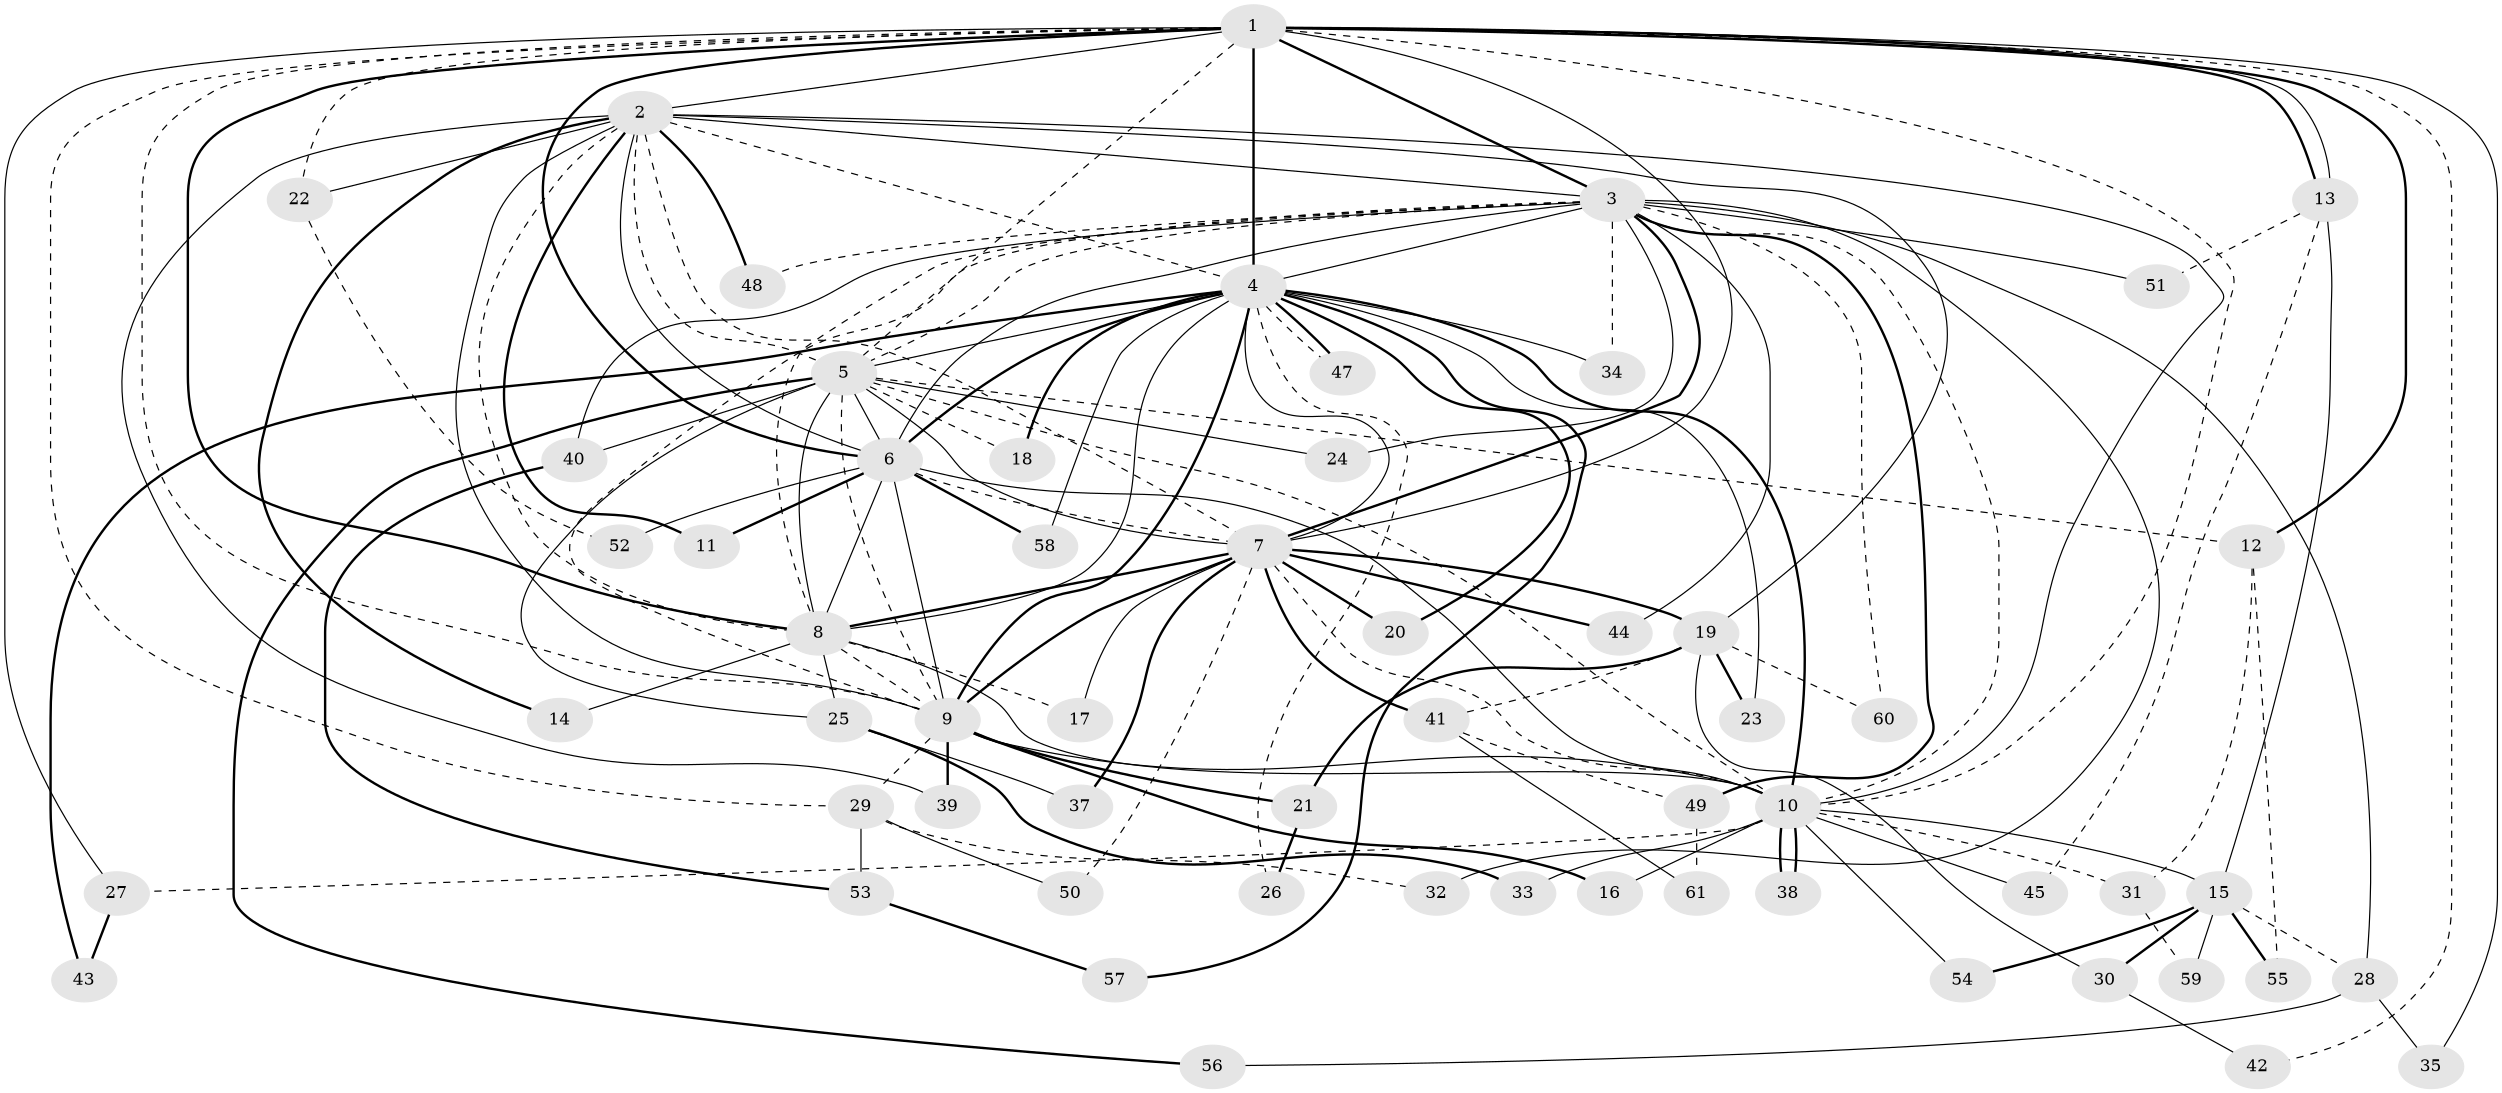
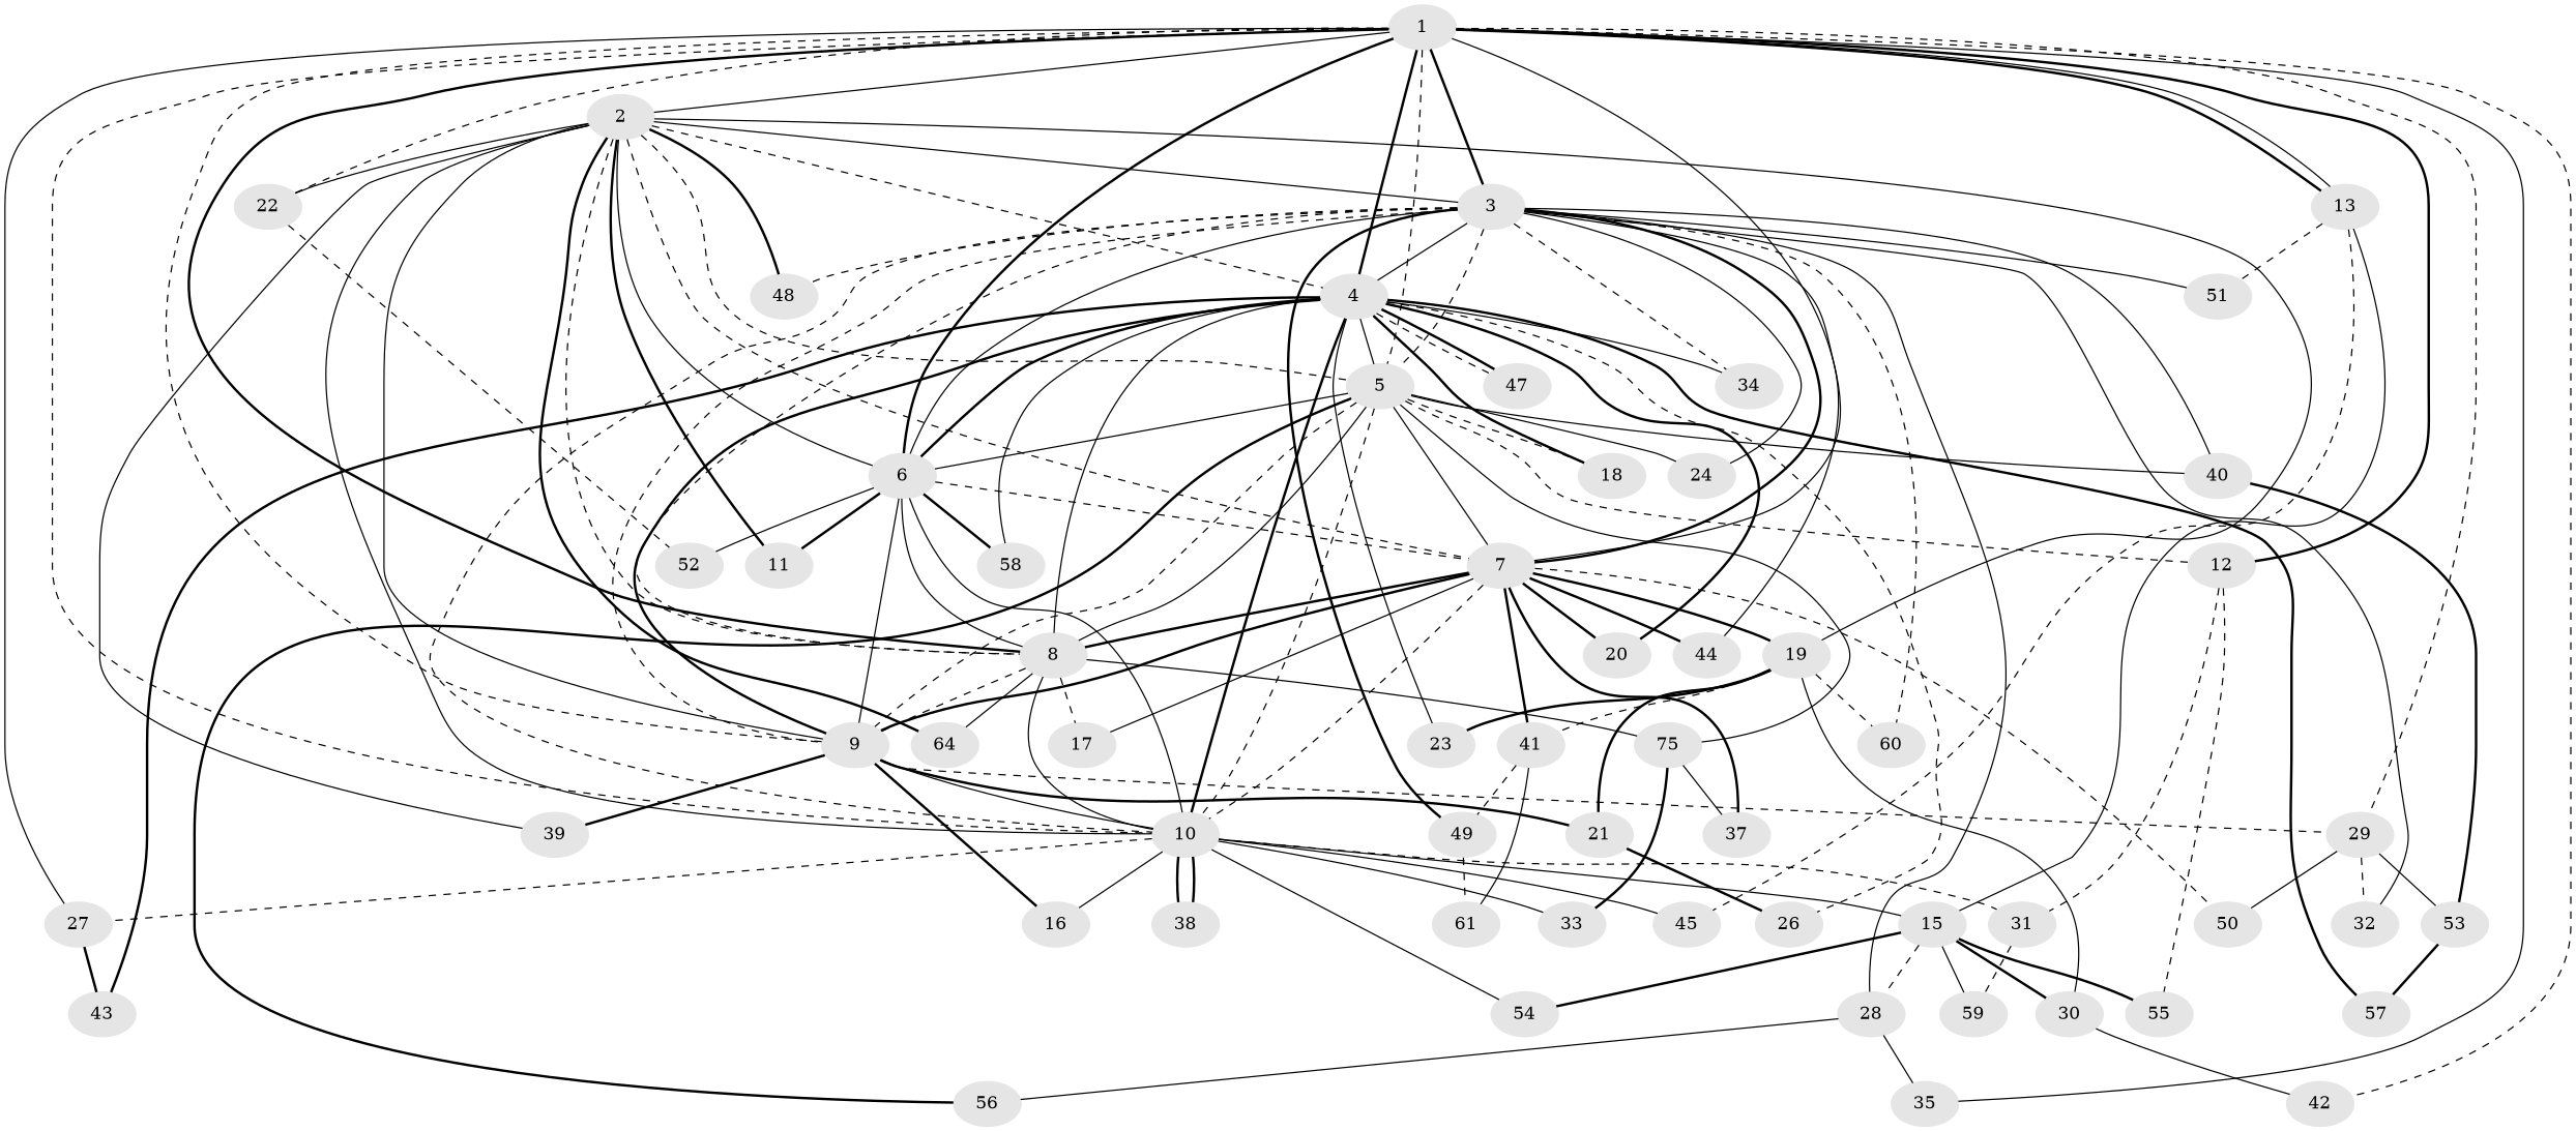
  graph {
    node [color=gray90 style=filled]
    edge [style=solid]
    1
    2
    3
    4
    5
    6
    7
    8
    9
    10
    12
    13
    22
    27
    29
    35
    42
    11
-   14
+   14 [label=64]
    19
    39
    48
    24
    28
    32
    34
    40
    44
    49
    51
    60
    18
    20
    23
    26
    43
    47
    57
    58
-   25
+   25 [label=75]
    56
    52
    17
    37
    41
    50
    16
    21
    15
    31
    33
    38
    45
    54
    55
    53
    30
    61
    59
    1 -- 2
    1 -- 3 [style=bold]
    1 -- 4 [style=bold]
    1 -- 5 [style=dashed]
    1 -- 6 [style=bold]
    1 -- 7
    1 -- 8 [style=bold]
    1 -- 9 [style=dashed]
    1 -- 10 [style=dashed]
    1 -- 12 [style=bold]
    1 -- 13 [style=bold]
    1 -- 13
    1 -- 22 [style=dashed]
    1 -- 27
    1 -- 29 [style=dashed]
    1 -- 35
    1 -- 42 [style=dashed]
    2 -- 3
    2 -- 4 [style=dashed]
    2 -- 5 [style=dashed]
    2 -- 6
    2 -- 7 [style=dashed]
    2 -- 8 [style=dashed]
    2 -- 9
    2 -- 10
    2 -- 22
    2 -- 11 [style=bold]
    2 -- 14 [style=bold]
    2 -- 19
    2 -- 39
    2 -- 48 [style=bold]
    3 -- 4
    3 -- 5 [style=dashed]
    3 -- 6
    3 -- 7 [style=bold]
    3 -- 8 [style=dashed]
    3 -- 9 [style=dashed]
    3 -- 10 [style=dashed]
    3 -- 48 [style=dashed]
    3 -- 24
    3 -- 28
    3 -- 32
    3 -- 34 [style=dashed]
    3 -- 40
    3 -- 44
    3 -- 49 [style=bold]
    3 -- 51
    3 -- 60 [style=dashed]
    4 -- 5
    4 -- 6 [style=bold]
-   4 -- 7
    4 -- 8
    4 -- 9 [style=bold]
    4 -- 10 [style=bold]
    4 -- 34
    4 -- 18 [style=bold]
    4 -- 20 [style=bold]
    4 -- 23
    4 -- 26 [style=dashed]
    4 -- 43 [style=bold]
    4 -- 47 [style=dashed]
    4 -- 47 [style=bold]
    4 -- 57 [style=bold]
    4 -- 58
    5 -- 6
    5 -- 7
    5 -- 8
    5 -- 9 [style=dashed]
    5 -- 10 [style=dashed]
    5 -- 12 [style=dashed]
    5 -- 24
    5 -- 40
    5 -- 18 [style=dashed]
    5 -- 25
    5 -- 56 [style=bold]
    6 -- 7 [style=dashed]
    6 -- 8
    6 -- 9
    6 -- 10
    6 -- 11 [style=bold]
    6 -- 58 [style=bold]
    6 -- 52
    7 -- 8 [style=bold]
    7 -- 9 [style=bold]
    7 -- 10 [style=dashed]
    7 -- 19 [style=bold]
    7 -- 44 [style=bold]
    7 -- 20 [style=bold]
    7 -- 17
    7 -- 37 [style=bold]
    7 -- 41 [style=bold]
    7 -- 50 [style=dashed]
    8 -- 9 [style=dashed]
    8 -- 10
    8 -- 14
    8 -- 25
    8 -- 17 [style=dashed]
    9 -- 10
    9 -- 29 [style=dashed]
    9 -- 39 [style=bold]
    9 -- 16 [style=bold]
    9 -- 21 [style=bold]
    10 -- 27 [style=dashed]
    10 -- 16
    10 -- 15
    10 -- 31 [style=dashed]
    10 -- 33
    10 -- 38 [style=bold]
    10 -- 38 [style=bold]
    10 -- 45
    10 -- 54
    12 -- 31 [style=dashed]
    12 -- 55 [style=dashed]
    13 -- 51 [style=dashed]
    13 -- 15
    13 -- 45 [style=dashed]
    22 -- 52 [style=dashed]
    27 -- 43 [style=bold]
    29 -- 32 [style=dashed]
    29 -- 50
    29 -- 53
    19 -- 60 [style=dashed]
    19 -- 23 [style=bold]
    19 -- 41 [style=dashed]
    19 -- 21 [style=bold]
    19 -- 30
    28 -- 35
    28 -- 56
    40 -- 53 [style=bold]
    49 -- 61 [style=dashed]
    25 -- 37
    25 -- 33 [style=bold]
    41 -- 49 [style=dashed]
    41 -- 61
    21 -- 26 [style=bold]
    15 -- 28 [style=dashed]
    15 -- 54 [style=bold]
    15 -- 55 [style=bold]
    15 -- 30 [style=bold]
    15 -- 59
    31 -- 59 [style=dashed]
    53 -- 57 [style=bold]
    30 -- 42
  }
